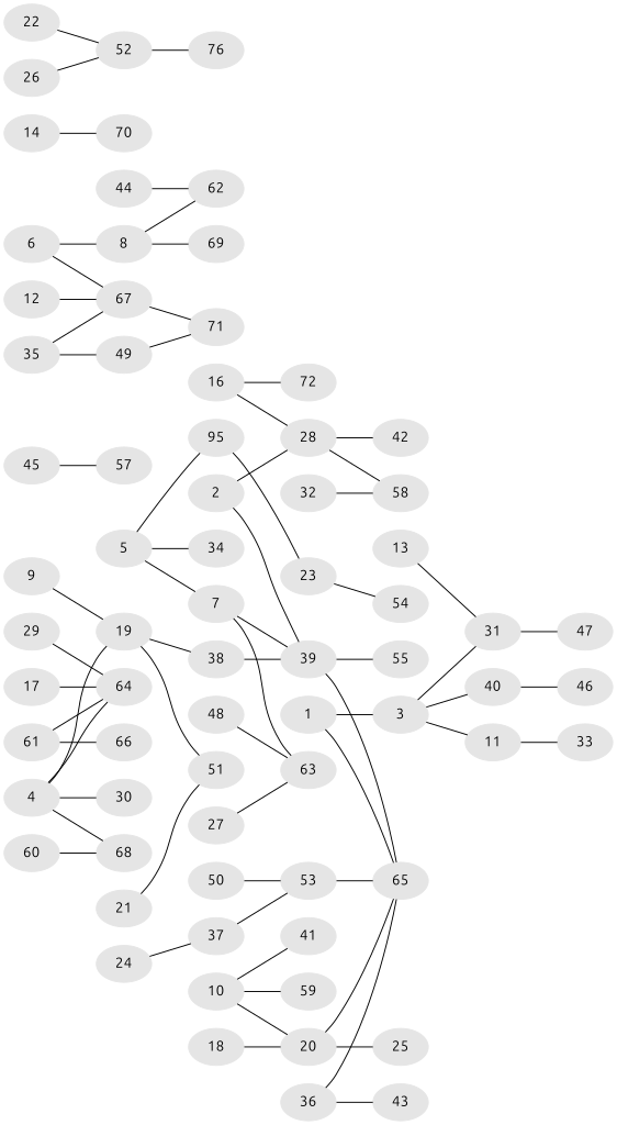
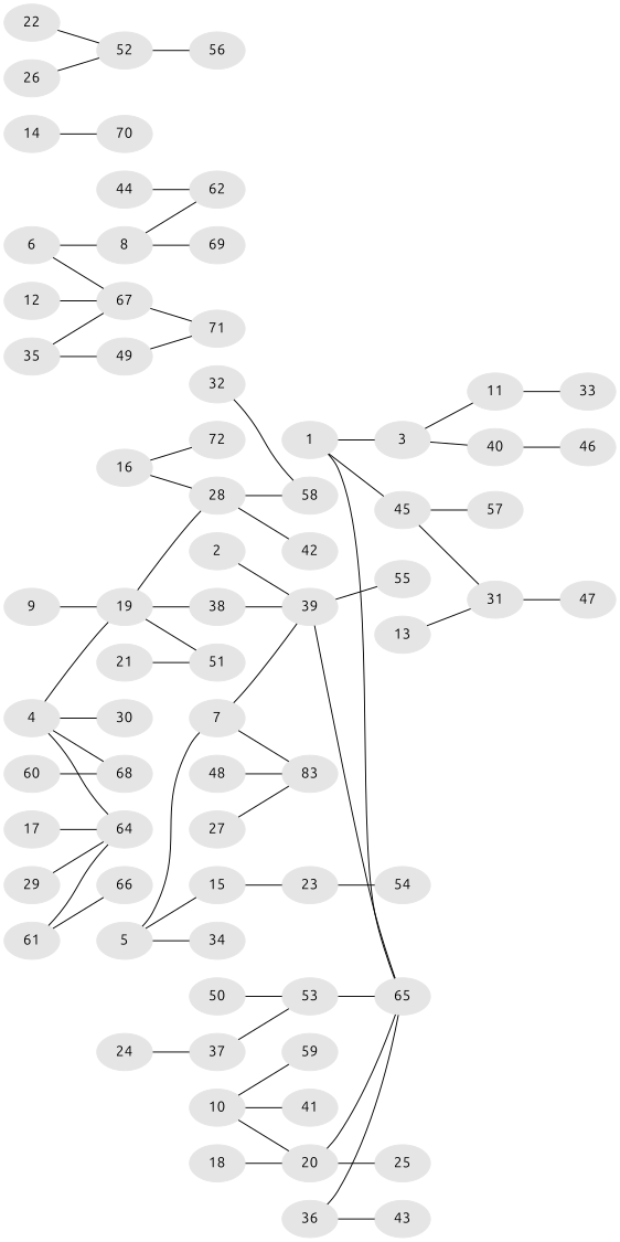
  graph {
    fontname=Ubuntu
    rankdir=LR
    node [color=gray90 fontname=Ubuntu style=filled]
    edge [fontname=Ubuntu weight=1.0]
    1
    3
    45
    65
    11
    31
    40
    57
    2
    28
    39
    42
    58
    55
    33
    47
    46
    4
    19
    30
    64
    68
    38
    51
    5
    7
-   15 [label=95]
+   15
    34
-   63
+   63 [label=83]
    23
    6
    8
    67
    62
    69
    71
    9
    10
    20
    41
    59
    25
    12
    13
    14
    70
    49
    54
    16
    72
    17
    18
    21
    22
    52
-   56 [label=76]
+   56
    24
    37
    53
    26
    27
    29
    32
    35
    36
    43
    44
    48
    50
    60
    61
    66
    1 -- 3
+   1 -- 45
    1 -- 65
    3 -- 11
-   3 -- 31
+   45 -- 31
    3 -- 40
    45 -- 57
    11 -- 33
    31 -- 47
    40 -- 46
-   2 -- 28
+   19 -- 28
    2 -- 39
    28 -- 42
    28 -- 58
    39 -- 65
    39 -- 55
    4 -- 19
    4 -- 30
    4 -- 64
    4 -- 68
    19 -- 38
    19 -- 51
    38 -- 39
    5 -- 7
    5 -- 15
    5 -- 34
    7 -- 39
    7 -- 63
    15 -- 23
    23 -- 54
    6 -- 8
    6 -- 67
    8 -- 62
    8 -- 69
    67 -- 71
    9 -- 19
    10 -- 20
    10 -- 41
    10 -- 59
    20 -- 65
    20 -- 25
    12 -- 67
    13 -- 31
    14 -- 70
    49 -- 71
    16 -- 28
    16 -- 72
    17 -- 64
    18 -- 20
    21 -- 51
    22 -- 52
    52 -- 56
    24 -- 37
    37 -- 53
    53 -- 65
    26 -- 52
    27 -- 63
    29 -- 64
    32 -- 58
    35 -- 67
    35 -- 49
    36 -- 65
    36 -- 43
    44 -- 62
    48 -- 63
    50 -- 53
    60 -- 68
    61 -- 64
    61 -- 66
  }
